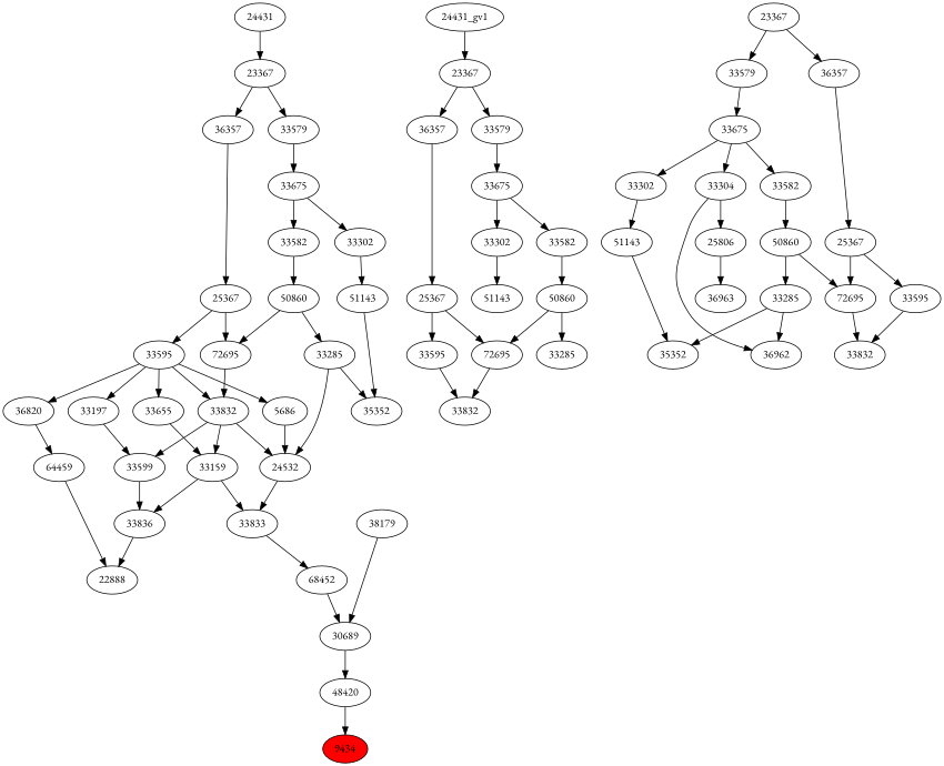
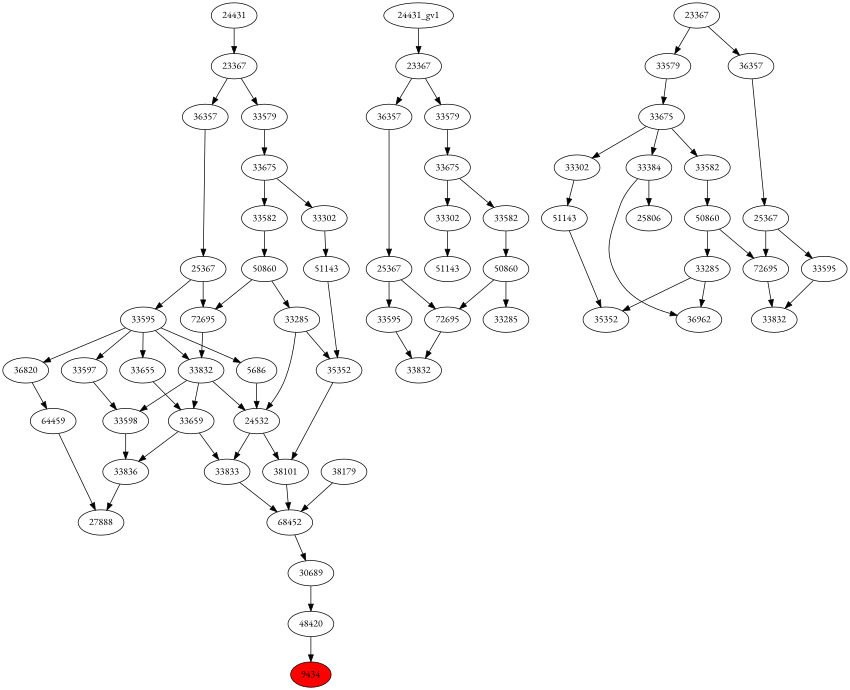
  strict digraph {
    fontname="EB Garamond"
    node [fontname="EB Garamond"]
    edge [fontname="EB Garamond"]
    n1 [fillcolor=red label=9434 style=filled]
    n2 [label=48420]
-   n3 [label=22888]
+   n3 [label=27888]
    n4 [label=30689]
    n5 [label=33836]
    n6 [label=64459]
    n7 [label=68452]
-   n8 [label=33159]
+   n8 [label=33659]
    n9 [label=33833]
    n10 [label=38179]
-   n11 [label=33599]
+   n11 [label=33598]
    n12 [label=36820]
+   n13 [label=38101]
    n14 [label=33655]
    n15 [label=33832]
    n16 [label=24532]
-   n17 [label=33197]
+   n17 [label=33597]
    n18 [label=33595]
    n19 [label=5686]
    n20 [label=35352]
    n21 [label=72695]
    n22 [label=25367]
    n23 [label=33285]
    n24 [label=51143]
    n25 [label=50860]
    n26 [label=36357]
    n27 [label=33302]
    n28 [label=33582]
    n29 [label=23367]
    n30 [label=33579]
    n31 [label=33675]
    n32 [label=24431]
    n33 [label=33832]
    n34 [label=72695]
    n35 [label=33595]
    n36 [label=25367]
    n37 [label=50860]
    n38 [label=33285]
    n39 [label=36357]
    n40 [label=51143]
    n41 [label=33302]
    n42 [label=33582]
    n43 [label=23367]
    n44 [label=33579]
    n45 [label=33675]
    "24431_gv1"
    n47 [label=35352]
    n48 [label=33285]
    n49 [label=36962]
-   n50 [label=36963]
    n51 [label=51143]
    n52 [label=25806]
    n53 [label=50860]
    n54 [label=72695]
    n55 [label=33832]
    n56 [label=33582]
    n57 [label=33595]
    n58 [label=33302]
-   n59 [label=33304]
+   n59 [label=33384]
    n60 [label=33675]
    n61 [label=25367]
    n62 [label=33579]
    n63 [label=36357]
    n64 [label=23367]
    subgraph sub_1 {
      n1
      n2
      n3
      n4
      n5
      n6
      n7
      n8
      n9
      n10
      n11
      n12
+     n13
      n14
      n15
      n16
      n17
      n18
      n19
      n20
      n21
      n22
      n23
      n24
      n25
      n26
      n27
      n28
      n29
      n30
      n31
      n32
    }
    subgraph sub_2 {
      n33
      n34
      n35
      n36
      n37
      n38
      n39
      n40
      n41
      n42
      n43
      n44
      n45
      "24431_gv1"
    }
    subgraph sub_3 {
      n47
      n48
      n49
-     n50
      n51
      n52
      n53
      n54
      n55
      n56
      n57
      n58
      n59
      n60
      n61
      n62
      n63
      n64
    }
    n2 -> n1
    n4 -> n2
    n5 -> n3
    n6 -> n3
    n7 -> n4
    n8 -> n5
    n8 -> n9
    n9 -> n7
-   n10 -> n4
+   n10 -> n7
    n11 -> n5
    n12 -> n6
+   n13 -> n7
    n14 -> n8
    n15 -> n8
    n15 -> n11
    n15 -> n16
    n16 -> n9
+   n16 -> n13
    n17 -> n11
    n18 -> n12
    n18 -> n14
    n18 -> n15
    n18 -> n17
    n18 -> n19
    n19 -> n16
+   n20 -> n13
    n21 -> n15
    n22 -> n18
    n22 -> n21
    n23 -> n16
    n23 -> n20
    n24 -> n20
    n25 -> n21
    n25 -> n23
    n26 -> n22
    n27 -> n24
    n28 -> n25
    n29 -> n26
    n29 -> n30
    n30 -> n31
    n31 -> n27
    n31 -> n28
    n32 -> n29
    n34 -> n33
    n35 -> n33
    n36 -> n34
    n36 -> n35
    n37 -> n34
    n37 -> n38
    n39 -> n36
    n41 -> n40
    n42 -> n37
    n43 -> n39
    n43 -> n44
    n44 -> n45
    n45 -> n41
    n45 -> n42
    "24431_gv1" -> n43
    n48 -> n47
    n48 -> n49
    n51 -> n47
-   n52 -> n50
    n53 -> n48
    n53 -> n54
    n54 -> n55
    n56 -> n53
    n57 -> n55
    n58 -> n51
    n59 -> n49
    n59 -> n52
    n60 -> n56
    n60 -> n58
    n60 -> n59
    n61 -> n54
    n61 -> n57
    n62 -> n60
    n63 -> n61
    n64 -> n62
    n64 -> n63
  }
